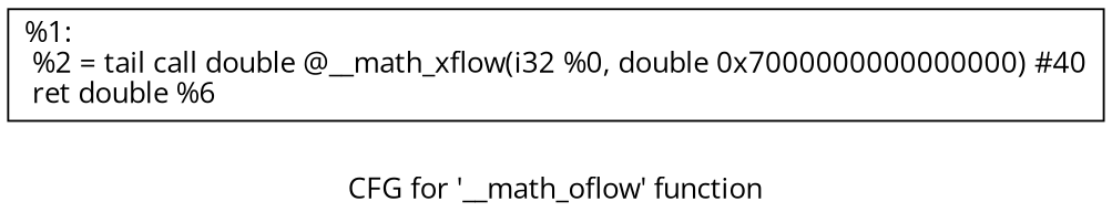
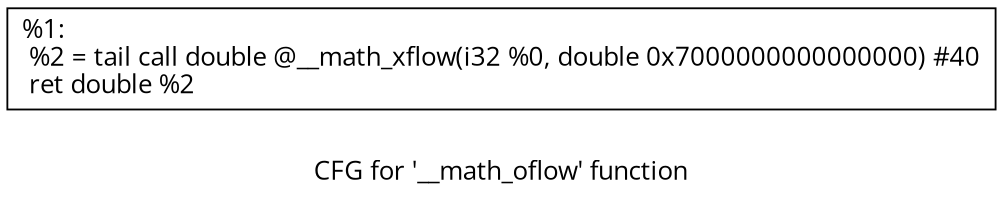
  digraph {
    label="CFG for '__math_oflow' function"
    fontname="Open Sans"
-   n1 [label="{%1:\l  %2 = tail call double @__math_xflow(i32 %0, double 0x7000000000000000) #40\l  ret double %6\l}" shape=record fontname="Open Sans"]
+   n1 [label="{%1:\l  %2 = tail call double @__math_xflow(i32 %0, double 0x7000000000000000) #40\l  ret double %2\l}" shape=record fontname="Open Sans"]
  }
